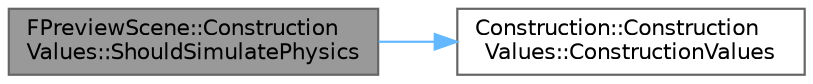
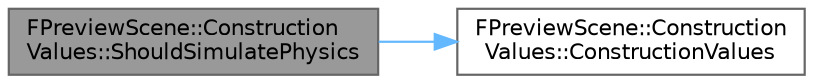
  digraph {
    rankdir=LR
    node [fontname=Helvetica fontsize=10 shape=box style=filled]
    n1 [color=gray40 fillcolor=grey60 fontcolor=black height=0.2 label="FPreviewScene::Construction\lValues::ShouldSimulatePhysics" width=0.4]
-   n2 [color=grey40 fillcolor=white height=0.2 label="Construction::Construction\lValues::ConstructionValues" width=0.4]
+   n2 [color=grey40 fillcolor=white height=0.2 label="FPreviewScene::Construction\lValues::ConstructionValues" width=0.4]
    n1 -> n2 [color=steelblue1 fontname=Helvetica fontsize=10 labelfontname=Helvetica labelfontsize=10 style=solid]
  }
